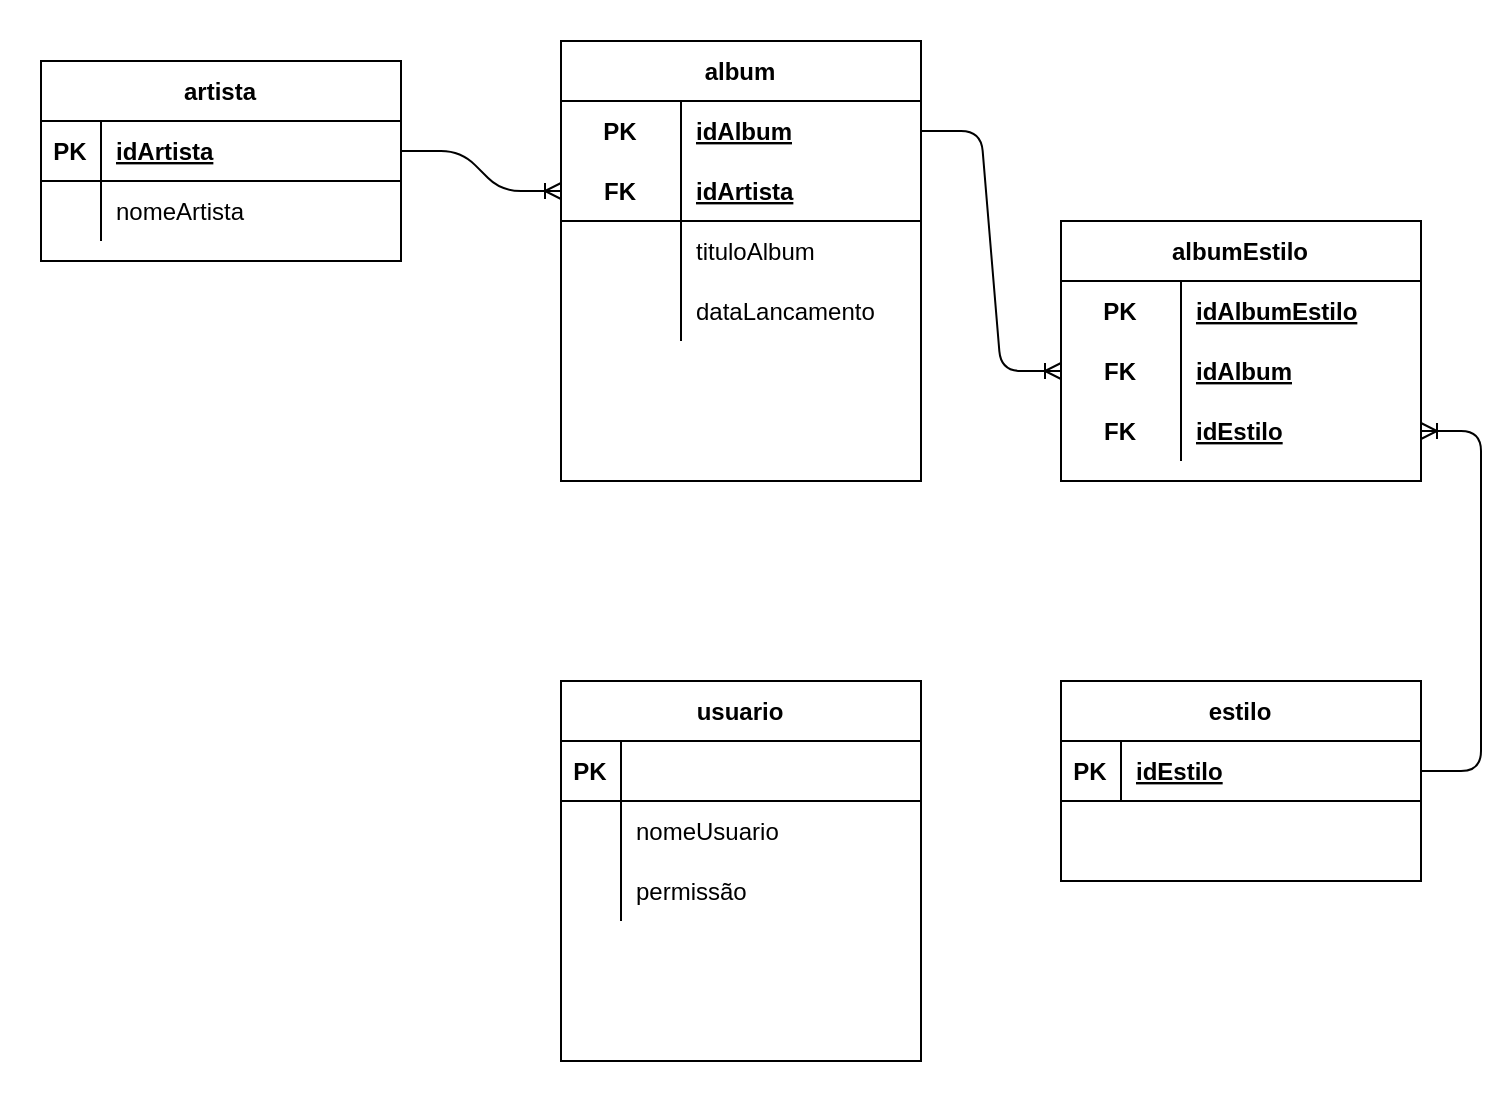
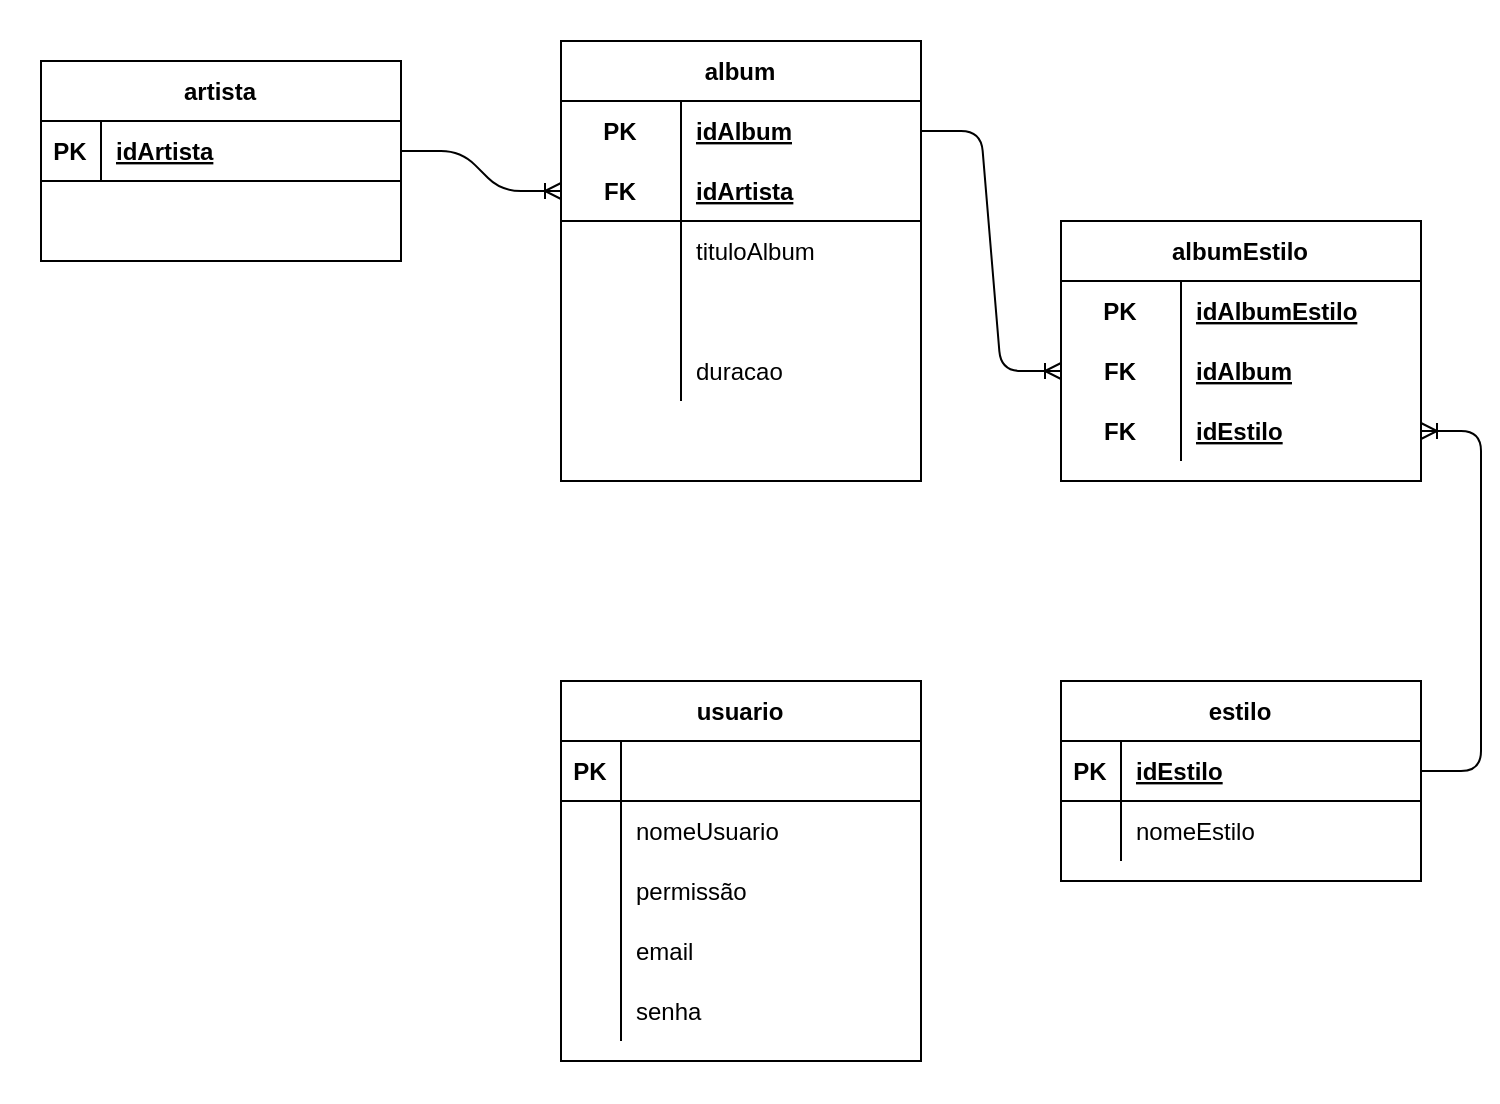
  <mxCell id="0" />
  <mxCell id="1" parent="0" />
  <mxCell id="2" value="artista" style="shape=table;startSize=30;container=1;collapsible=1;childLayout=tableLayout;fixedRows=1;rowLines=0;fontStyle=1;align=center;resizeLast=1;" vertex="1" parent="1"><mxGeometry x="20" y="30" width="180" height="100" as="geometry" /></mxCell>
  <mxCell id="3" value="" style="shape=partialRectangle;collapsible=0;dropTarget=0;pointerEvents=0;fillColor=none;top=0;left=0;bottom=1;right=0;points=[[0,0.5],[1,0.5]];portConstraint=eastwest;" vertex="1" parent="2"><mxGeometry y="30" width="180" height="30" as="geometry" /></mxCell>
  <mxCell id="4" value="PK" style="shape=partialRectangle;connectable=0;fillColor=none;top=0;left=0;bottom=0;right=0;fontStyle=1;overflow=hidden;" vertex="1" parent="3"><mxGeometry width="30" height="30" as="geometry" /></mxCell>
  <mxCell id="5" value="idArtista" style="shape=partialRectangle;connectable=0;fillColor=none;top=0;left=0;bottom=0;right=0;align=left;spacingLeft=6;fontStyle=5;overflow=hidden;" vertex="1" parent="3"><mxGeometry x="30" width="150" height="30" as="geometry" /></mxCell>
  <mxCell id="6" value="" style="shape=partialRectangle;collapsible=0;dropTarget=0;pointerEvents=0;fillColor=none;top=0;left=0;bottom=0;right=0;points=[[0,0.5],[1,0.5]];portConstraint=eastwest;" vertex="1" parent="2"><mxGeometry y="60" width="180" height="30" as="geometry" /></mxCell>
  <mxCell id="7" value="" style="shape=partialRectangle;connectable=0;fillColor=none;top=0;left=0;bottom=0;right=0;editable=1;overflow=hidden;" vertex="1" parent="6"><mxGeometry width="30" height="30" as="geometry" /></mxCell>
- <mxCell id="8" value="nomeArtista" style="shape=partialRectangle;connectable=0;fillColor=none;top=0;left=0;bottom=0;right=0;align=left;spacingLeft=6;overflow=hidden;" vertex="1" parent="6"><mxGeometry x="30" width="150" height="30" as="geometry" /></mxCell>
  <mxCell id="9" value="album" style="shape=table;startSize=30;container=1;collapsible=1;childLayout=tableLayout;fixedRows=1;rowLines=0;fontStyle=1;align=center;resizeLast=1;" vertex="1" parent="1"><mxGeometry x="280" y="20" width="180" height="220" as="geometry" /></mxCell>
  <mxCell id="10" value="" style="shape=partialRectangle;collapsible=0;dropTarget=0;pointerEvents=0;fillColor=none;top=0;left=0;bottom=0;right=0;points=[[0,0.5],[1,0.5]];portConstraint=eastwest;" vertex="1" parent="9"><mxGeometry y="30" width="180" height="30" as="geometry" /></mxCell>
  <mxCell id="11" value="PK" style="shape=partialRectangle;connectable=0;fillColor=none;top=0;left=0;bottom=0;right=0;fontStyle=1;overflow=hidden;" vertex="1" parent="10"><mxGeometry width="60" height="30" as="geometry" /></mxCell>
  <mxCell id="12" value="idAlbum" style="shape=partialRectangle;connectable=0;fillColor=none;top=0;left=0;bottom=0;right=0;align=left;spacingLeft=6;fontStyle=5;overflow=hidden;" vertex="1" parent="10"><mxGeometry x="60" width="120" height="30" as="geometry" /></mxCell>
  <mxCell id="13" value="" style="shape=partialRectangle;collapsible=0;dropTarget=0;pointerEvents=0;fillColor=none;top=0;left=0;bottom=1;right=0;points=[[0,0.5],[1,0.5]];portConstraint=eastwest;" vertex="1" parent="9"><mxGeometry y="60" width="180" height="30" as="geometry" /></mxCell>
  <mxCell id="14" value="FK" style="shape=partialRectangle;connectable=0;fillColor=none;top=0;left=0;bottom=0;right=0;fontStyle=1;overflow=hidden;" vertex="1" parent="13"><mxGeometry width="60" height="30" as="geometry" /></mxCell>
  <mxCell id="15" value="idArtista" style="shape=partialRectangle;connectable=0;fillColor=none;top=0;left=0;bottom=0;right=0;align=left;spacingLeft=6;fontStyle=5;overflow=hidden;" vertex="1" parent="13"><mxGeometry x="60" width="120" height="30" as="geometry" /></mxCell>
  <mxCell id="16" value="" style="shape=partialRectangle;collapsible=0;dropTarget=0;pointerEvents=0;fillColor=none;top=0;left=0;bottom=0;right=0;points=[[0,0.5],[1,0.5]];portConstraint=eastwest;" vertex="1" parent="9"><mxGeometry y="90" width="180" height="30" as="geometry" /></mxCell>
  <mxCell id="17" value="" style="shape=partialRectangle;connectable=0;fillColor=none;top=0;left=0;bottom=0;right=0;editable=1;overflow=hidden;" vertex="1" parent="16"><mxGeometry width="60" height="30" as="geometry" /></mxCell>
  <mxCell id="18" value="tituloAlbum" style="shape=partialRectangle;connectable=0;fillColor=none;top=0;left=0;bottom=0;right=0;align=left;spacingLeft=6;overflow=hidden;" vertex="1" parent="16"><mxGeometry x="60" width="120" height="30" as="geometry" /></mxCell>
  <mxCell id="19" value="" style="shape=partialRectangle;collapsible=0;dropTarget=0;pointerEvents=0;fillColor=none;top=0;left=0;bottom=0;right=0;points=[[0,0.5],[1,0.5]];portConstraint=eastwest;" vertex="1" parent="9"><mxGeometry y="120" width="180" height="30" as="geometry" /></mxCell>
  <mxCell id="20" value="" style="shape=partialRectangle;connectable=0;fillColor=none;top=0;left=0;bottom=0;right=0;editable=1;overflow=hidden;" vertex="1" parent="19"><mxGeometry width="60" height="30" as="geometry" /></mxCell>
- <mxCell id="21" value="dataLancamento" style="shape=partialRectangle;connectable=0;fillColor=none;top=0;left=0;bottom=0;right=0;align=left;spacingLeft=6;overflow=hidden;" vertex="1" parent="19"><mxGeometry x="60" width="120" height="30" as="geometry" /></mxCell>
  <mxCell id="22" value="" style="shape=partialRectangle;collapsible=0;dropTarget=0;pointerEvents=0;fillColor=none;top=0;left=0;bottom=0;right=0;points=[[0,0.5],[1,0.5]];portConstraint=eastwest;" vertex="1" parent="9"><mxGeometry y="150" width="180" height="30" as="geometry" /></mxCell>
  <mxCell id="23" value="" style="shape=partialRectangle;connectable=0;fillColor=none;top=0;left=0;bottom=0;right=0;editable=1;overflow=hidden;" vertex="1" parent="22"><mxGeometry width="60" height="30" as="geometry" /></mxCell>
+ <mxCell id="24" value="duracao" style="shape=partialRectangle;connectable=0;fillColor=none;top=0;left=0;bottom=0;right=0;align=left;spacingLeft=6;overflow=hidden;" vertex="1" parent="22"><mxGeometry x="60" width="120" height="30" as="geometry" /></mxCell>
  <mxCell id="25" value="" style="shape=partialRectangle;collapsible=0;dropTarget=0;pointerEvents=0;fillColor=none;top=0;left=0;bottom=0;right=0;points=[[0,0.5],[1,0.5]];portConstraint=eastwest;" vertex="1" parent="9"><mxGeometry y="180" width="180" height="30" as="geometry" /></mxCell>
  <mxCell id="26" value="" style="shape=partialRectangle;connectable=0;fillColor=none;top=0;left=0;bottom=0;right=0;editable=1;overflow=hidden;" vertex="1" parent="25"><mxGeometry width="60" height="30" as="geometry" /></mxCell>
  <mxCell id="27" value="albumEstilo" style="shape=table;startSize=30;container=1;collapsible=1;childLayout=tableLayout;fixedRows=1;rowLines=0;fontStyle=1;align=center;resizeLast=1;" vertex="1" parent="1"><mxGeometry x="530" y="110" width="180" height="130" as="geometry" /></mxCell>
  <mxCell id="28" value="" style="shape=partialRectangle;collapsible=0;dropTarget=0;pointerEvents=0;fillColor=none;top=0;left=0;bottom=0;right=0;points=[[0,0.5],[1,0.5]];portConstraint=eastwest;" vertex="1" parent="27"><mxGeometry y="30" width="180" height="30" as="geometry" /></mxCell>
  <mxCell id="29" value="PK" style="shape=partialRectangle;connectable=0;fillColor=none;top=0;left=0;bottom=0;right=0;fontStyle=1;overflow=hidden;" vertex="1" parent="28"><mxGeometry width="60" height="30" as="geometry" /></mxCell>
  <mxCell id="30" value="idAlbumEstilo" style="shape=partialRectangle;connectable=0;fillColor=none;top=0;left=0;bottom=0;right=0;align=left;spacingLeft=6;fontStyle=5;overflow=hidden;" vertex="1" parent="28"><mxGeometry x="60" width="120" height="30" as="geometry" /></mxCell>
  <mxCell id="31" value="" style="shape=partialRectangle;collapsible=0;dropTarget=0;pointerEvents=0;fillColor=none;top=0;left=0;bottom=0;right=0;points=[[0,0.5],[1,0.5]];portConstraint=eastwest;" vertex="1" parent="27"><mxGeometry y="60" width="180" height="30" as="geometry" /></mxCell>
  <mxCell id="32" value="FK" style="shape=partialRectangle;connectable=0;fillColor=none;top=0;left=0;bottom=0;right=0;fontStyle=1;overflow=hidden;" vertex="1" parent="31"><mxGeometry width="60" height="30" as="geometry" /></mxCell>
  <mxCell id="33" value="idAlbum" style="shape=partialRectangle;connectable=0;fillColor=none;top=0;left=0;bottom=0;right=0;align=left;spacingLeft=6;fontStyle=5;overflow=hidden;" vertex="1" parent="31"><mxGeometry x="60" width="120" height="30" as="geometry" /></mxCell>
  <mxCell id="34" value="" style="shape=partialRectangle;collapsible=0;dropTarget=0;pointerEvents=0;fillColor=none;top=0;left=0;bottom=0;right=0;points=[[0,0.5],[1,0.5]];portConstraint=eastwest;" vertex="1" parent="27"><mxGeometry y="90" width="180" height="30" as="geometry" /></mxCell>
  <mxCell id="35" value="FK" style="shape=partialRectangle;connectable=0;fillColor=none;top=0;left=0;bottom=0;right=0;fontStyle=1;overflow=hidden;" vertex="1" parent="34"><mxGeometry width="60" height="30" as="geometry" /></mxCell>
  <mxCell id="36" value="idEstilo" style="shape=partialRectangle;connectable=0;fillColor=none;top=0;left=0;bottom=0;right=0;align=left;spacingLeft=6;fontStyle=5;overflow=hidden;" vertex="1" parent="34"><mxGeometry x="60" width="120" height="30" as="geometry" /></mxCell>
  <mxCell id="37" value="estilo" style="shape=table;startSize=30;container=1;collapsible=1;childLayout=tableLayout;fixedRows=1;rowLines=0;fontStyle=1;align=center;resizeLast=1;" vertex="1" parent="1"><mxGeometry x="530" y="340" width="180" height="100" as="geometry" /></mxCell>
  <mxCell id="38" value="" style="shape=partialRectangle;collapsible=0;dropTarget=0;pointerEvents=0;fillColor=none;top=0;left=0;bottom=1;right=0;points=[[0,0.5],[1,0.5]];portConstraint=eastwest;" vertex="1" parent="37"><mxGeometry y="30" width="180" height="30" as="geometry" /></mxCell>
  <mxCell id="39" value="PK" style="shape=partialRectangle;connectable=0;fillColor=none;top=0;left=0;bottom=0;right=0;fontStyle=1;overflow=hidden;" vertex="1" parent="38"><mxGeometry width="30" height="30" as="geometry" /></mxCell>
  <mxCell id="40" value="idEstilo" style="shape=partialRectangle;connectable=0;fillColor=none;top=0;left=0;bottom=0;right=0;align=left;spacingLeft=6;fontStyle=5;overflow=hidden;" vertex="1" parent="38"><mxGeometry x="30" width="150" height="30" as="geometry" /></mxCell>
  <mxCell id="41" value="" style="shape=partialRectangle;collapsible=0;dropTarget=0;pointerEvents=0;fillColor=none;top=0;left=0;bottom=0;right=0;points=[[0,0.5],[1,0.5]];portConstraint=eastwest;" vertex="1" parent="37"><mxGeometry y="60" width="180" height="30" as="geometry" /></mxCell>
  <mxCell id="42" value="" style="shape=partialRectangle;connectable=0;fillColor=none;top=0;left=0;bottom=0;right=0;editable=1;overflow=hidden;" vertex="1" parent="41"><mxGeometry width="30" height="30" as="geometry" /></mxCell>
+ <mxCell id="43" value="nomeEstilo" style="shape=partialRectangle;connectable=0;fillColor=none;top=0;left=0;bottom=0;right=0;align=left;spacingLeft=6;overflow=hidden;" vertex="1" parent="41"><mxGeometry x="30" width="150" height="30" as="geometry" /></mxCell>
  <mxCell id="44" value="" style="edgeStyle=entityRelationEdgeStyle;fontSize=12;html=1;endArrow=ERoneToMany;entryX=1;entryY=0.5;entryDx=0;entryDy=0;exitX=1;exitY=0.5;exitDx=0;exitDy=0;" edge="1" parent="1" source="38" target="34"><mxGeometry width="100" height="100" relative="1" as="geometry"><mxPoint x="440" y="370" as="sourcePoint" /><mxPoint x="540" y="270" as="targetPoint" /></mxGeometry></mxCell>
  <mxCell id="45" value="" style="edgeStyle=entityRelationEdgeStyle;fontSize=12;html=1;endArrow=ERoneToMany;exitX=1;exitY=0.5;exitDx=0;exitDy=0;" edge="1" parent="1" source="10" target="31"><mxGeometry width="100" height="100" relative="1" as="geometry"><mxPoint x="370" y="360" as="sourcePoint" /><mxPoint x="470" y="260" as="targetPoint" /></mxGeometry></mxCell>
  <mxCell id="46" value="" style="edgeStyle=entityRelationEdgeStyle;fontSize=12;html=1;endArrow=ERoneToMany;exitX=1;exitY=0.5;exitDx=0;exitDy=0;" edge="1" parent="1" source="3" target="13"><mxGeometry width="100" height="100" relative="1" as="geometry"><mxPoint x="60" y="260" as="sourcePoint" /><mxPoint x="160" y="160" as="targetPoint" /></mxGeometry></mxCell>
  <mxCell id="47" value="usuario" style="shape=table;startSize=30;container=1;collapsible=1;childLayout=tableLayout;fixedRows=1;rowLines=0;fontStyle=1;align=center;resizeLast=1;" vertex="1" parent="1"><mxGeometry x="280" y="340" width="180" height="190" as="geometry" /></mxCell>
  <mxCell id="48" value="" style="shape=partialRectangle;collapsible=0;dropTarget=0;pointerEvents=0;fillColor=none;top=0;left=0;bottom=1;right=0;points=[[0,0.5],[1,0.5]];portConstraint=eastwest;" vertex="1" parent="47"><mxGeometry y="30" width="180" height="30" as="geometry" /></mxCell>
  <mxCell id="49" value="PK" style="shape=partialRectangle;connectable=0;fillColor=none;top=0;left=0;bottom=0;right=0;fontStyle=1;overflow=hidden;" vertex="1" parent="48"><mxGeometry width="30" height="30" as="geometry" /></mxCell>
  <mxCell id="50" value="" style="shape=partialRectangle;collapsible=0;dropTarget=0;pointerEvents=0;fillColor=none;top=0;left=0;bottom=0;right=0;points=[[0,0.5],[1,0.5]];portConstraint=eastwest;" vertex="1" parent="47"><mxGeometry y="60" width="180" height="30" as="geometry" /></mxCell>
  <mxCell id="51" value="" style="shape=partialRectangle;connectable=0;fillColor=none;top=0;left=0;bottom=0;right=0;editable=1;overflow=hidden;" vertex="1" parent="50"><mxGeometry width="30" height="30" as="geometry" /></mxCell>
  <mxCell id="52" value="nomeUsuario" style="shape=partialRectangle;connectable=0;fillColor=none;top=0;left=0;bottom=0;right=0;align=left;spacingLeft=6;overflow=hidden;" vertex="1" parent="50"><mxGeometry x="30" width="150" height="30" as="geometry" /></mxCell>
  <mxCell id="53" value="" style="shape=partialRectangle;collapsible=0;dropTarget=0;pointerEvents=0;fillColor=none;top=0;left=0;bottom=0;right=0;points=[[0,0.5],[1,0.5]];portConstraint=eastwest;" vertex="1" parent="47"><mxGeometry y="90" width="180" height="30" as="geometry" /></mxCell>
  <mxCell id="54" value="" style="shape=partialRectangle;connectable=0;fillColor=none;top=0;left=0;bottom=0;right=0;editable=1;overflow=hidden;" vertex="1" parent="53"><mxGeometry width="30" height="30" as="geometry" /></mxCell>
  <mxCell id="55" value="permissão" style="shape=partialRectangle;connectable=0;fillColor=none;top=0;left=0;bottom=0;right=0;align=left;spacingLeft=6;overflow=hidden;" vertex="1" parent="53"><mxGeometry x="30" width="150" height="30" as="geometry" /></mxCell>
  <mxCell id="56" value="" style="shape=partialRectangle;collapsible=0;dropTarget=0;pointerEvents=0;fillColor=none;top=0;left=0;bottom=0;right=0;points=[[0,0.5],[1,0.5]];portConstraint=eastwest;" vertex="1" parent="47"><mxGeometry y="120" width="180" height="30" as="geometry" /></mxCell>
  <mxCell id="57" value="" style="shape=partialRectangle;connectable=0;fillColor=none;top=0;left=0;bottom=0;right=0;editable=1;overflow=hidden;" vertex="1" parent="56"><mxGeometry width="30" height="30" as="geometry" /></mxCell>
+ <mxCell id="58" value="email" style="shape=partialRectangle;connectable=0;fillColor=none;top=0;left=0;bottom=0;right=0;align=left;spacingLeft=6;overflow=hidden;" vertex="1" parent="56"><mxGeometry x="30" width="150" height="30" as="geometry" /></mxCell>
  <mxCell id="59" value="" style="shape=partialRectangle;collapsible=0;dropTarget=0;pointerEvents=0;fillColor=none;top=0;left=0;bottom=0;right=0;points=[[0,0.5],[1,0.5]];portConstraint=eastwest;" vertex="1" parent="47"><mxGeometry y="150" width="180" height="30" as="geometry" /></mxCell>
  <mxCell id="60" value="" style="shape=partialRectangle;connectable=0;fillColor=none;top=0;left=0;bottom=0;right=0;editable=1;overflow=hidden;" vertex="1" parent="59"><mxGeometry width="30" height="30" as="geometry" /></mxCell>
+ <mxCell id="61" value="senha" style="shape=partialRectangle;connectable=0;fillColor=none;top=0;left=0;bottom=0;right=0;align=left;spacingLeft=6;overflow=hidden;" vertex="1" parent="59"><mxGeometry x="30" width="150" height="30" as="geometry" /></mxCell>
